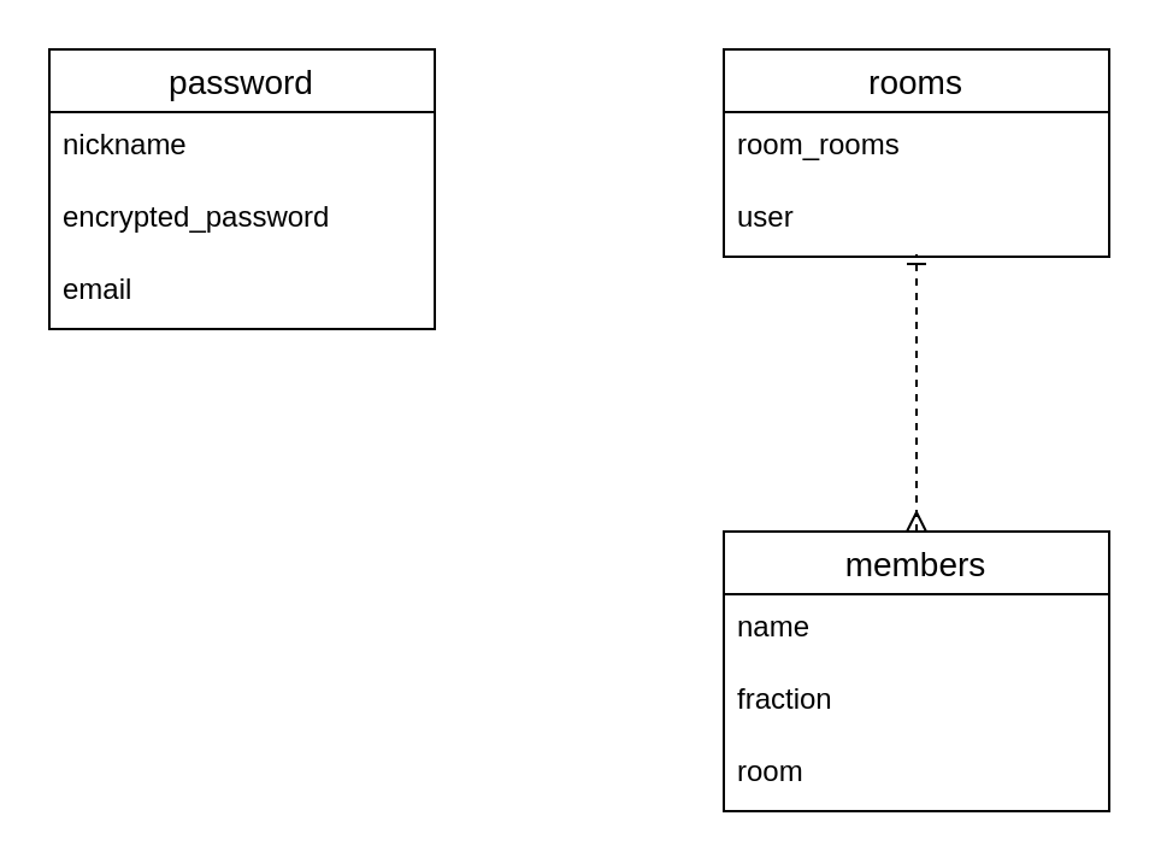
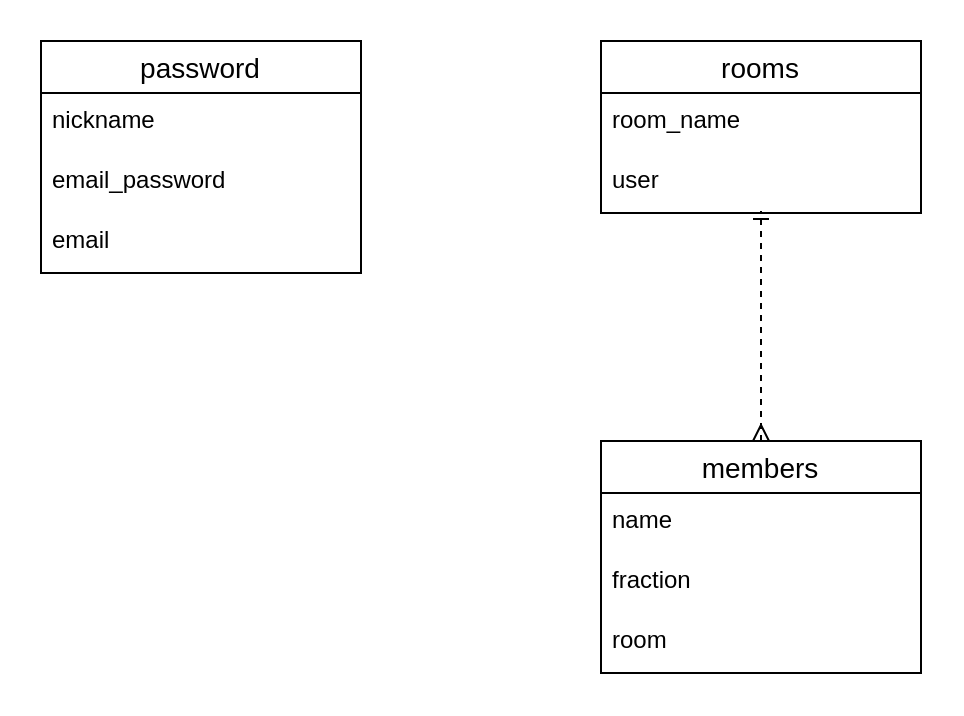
  <mxCell id="0" />
  <mxCell id="1" parent="0" />
  <mxCell id="2" value="password" style="swimlane;fontStyle=0;childLayout=stackLayout;horizontal=1;startSize=26;horizontalStack=0;resizeParent=1;resizeParentMax=0;resizeLast=0;collapsible=1;marginBottom=0;align=center;fontSize=14;" parent="1" vertex="1"><mxGeometry x="20" y="20" width="160" height="116" as="geometry" /></mxCell>
  <mxCell id="3" value="nickname" style="text;strokeColor=none;fillColor=none;spacingLeft=4;spacingRight=4;overflow=hidden;rotatable=0;points=[[0,0.5],[1,0.5]];portConstraint=eastwest;fontSize=12;" parent="2" vertex="1"><mxGeometry y="26" width="160" height="30" as="geometry" /></mxCell>
- <mxCell id="4" value="encrypted_password" style="text;strokeColor=none;fillColor=none;spacingLeft=4;spacingRight=4;overflow=hidden;rotatable=0;points=[[0,0.5],[1,0.5]];portConstraint=eastwest;fontSize=12;" parent="2" vertex="1"><mxGeometry y="56" width="160" height="30" as="geometry" /></mxCell>
+ <mxCell id="4" value="email_password" style="text;strokeColor=none;fillColor=none;spacingLeft=4;spacingRight=4;overflow=hidden;rotatable=0;points=[[0,0.5],[1,0.5]];portConstraint=eastwest;fontSize=12;" parent="2" vertex="1"><mxGeometry y="56" width="160" height="30" as="geometry" /></mxCell>
  <mxCell id="5" value="email" style="text;strokeColor=none;fillColor=none;spacingLeft=4;spacingRight=4;overflow=hidden;rotatable=0;points=[[0,0.5],[1,0.5]];portConstraint=eastwest;fontSize=12;" parent="2" vertex="1"><mxGeometry y="86" width="160" height="30" as="geometry" /></mxCell>
  <mxCell id="6" value="rooms" style="swimlane;fontStyle=0;childLayout=stackLayout;horizontal=1;startSize=26;horizontalStack=0;resizeParent=1;resizeParentMax=0;resizeLast=0;collapsible=1;marginBottom=0;align=center;fontSize=14;" parent="1" vertex="1"><mxGeometry x="300" y="20" width="160" height="86" as="geometry" /></mxCell>
- <mxCell id="7" value="room_rooms" style="text;strokeColor=none;fillColor=none;spacingLeft=4;spacingRight=4;overflow=hidden;rotatable=0;points=[[0,0.5],[1,0.5]];portConstraint=eastwest;fontSize=12;" parent="6" vertex="1"><mxGeometry y="26" width="160" height="30" as="geometry" /></mxCell>
+ <mxCell id="7" value="room_name" style="text;strokeColor=none;fillColor=none;spacingLeft=4;spacingRight=4;overflow=hidden;rotatable=0;points=[[0,0.5],[1,0.5]];portConstraint=eastwest;fontSize=12;" parent="6" vertex="1"><mxGeometry y="26" width="160" height="30" as="geometry" /></mxCell>
  <mxCell id="8" value="user" style="text;strokeColor=none;fillColor=none;spacingLeft=4;spacingRight=4;overflow=hidden;rotatable=0;points=[[0,0.5],[1,0.5]];portConstraint=eastwest;fontSize=12;" parent="6" vertex="1"><mxGeometry y="56" width="160" height="30" as="geometry" /></mxCell>
  <mxCell id="9" style="edgeStyle=none;html=1;exitX=0.5;exitY=0;exitDx=0;exitDy=0;startArrow=ERmany;startFill=0;endArrow=ERone;endFill=0;entryX=0.5;entryY=0.967;entryDx=0;entryDy=0;entryPerimeter=0;dashed=1;" parent="1" source="10" target="8" edge="1"><mxGeometry relative="1" as="geometry"><mxPoint x="380" y="110" as="targetPoint" /></mxGeometry></mxCell>
  <mxCell id="10" value="members" style="swimlane;fontStyle=0;childLayout=stackLayout;horizontal=1;startSize=26;horizontalStack=0;resizeParent=1;resizeParentMax=0;resizeLast=0;collapsible=1;marginBottom=0;align=center;fontSize=14;" parent="1" vertex="1"><mxGeometry x="300" y="220" width="160" height="116" as="geometry" /></mxCell>
  <mxCell id="11" value="name" style="text;strokeColor=none;fillColor=none;spacingLeft=4;spacingRight=4;overflow=hidden;rotatable=0;points=[[0,0.5],[1,0.5]];portConstraint=eastwest;fontSize=12;" parent="10" vertex="1"><mxGeometry y="26" width="160" height="30" as="geometry" /></mxCell>
  <mxCell id="12" value="fraction" style="text;strokeColor=none;fillColor=none;spacingLeft=4;spacingRight=4;overflow=hidden;rotatable=0;points=[[0,0.5],[1,0.5]];portConstraint=eastwest;fontSize=12;" parent="10" vertex="1"><mxGeometry y="56" width="160" height="30" as="geometry" /></mxCell>
  <mxCell id="13" value="room" style="text;strokeColor=none;fillColor=none;spacingLeft=4;spacingRight=4;overflow=hidden;rotatable=0;points=[[0,0.5],[1,0.5]];portConstraint=eastwest;fontSize=12;" parent="10" vertex="1"><mxGeometry y="86" width="160" height="30" as="geometry" /></mxCell>
